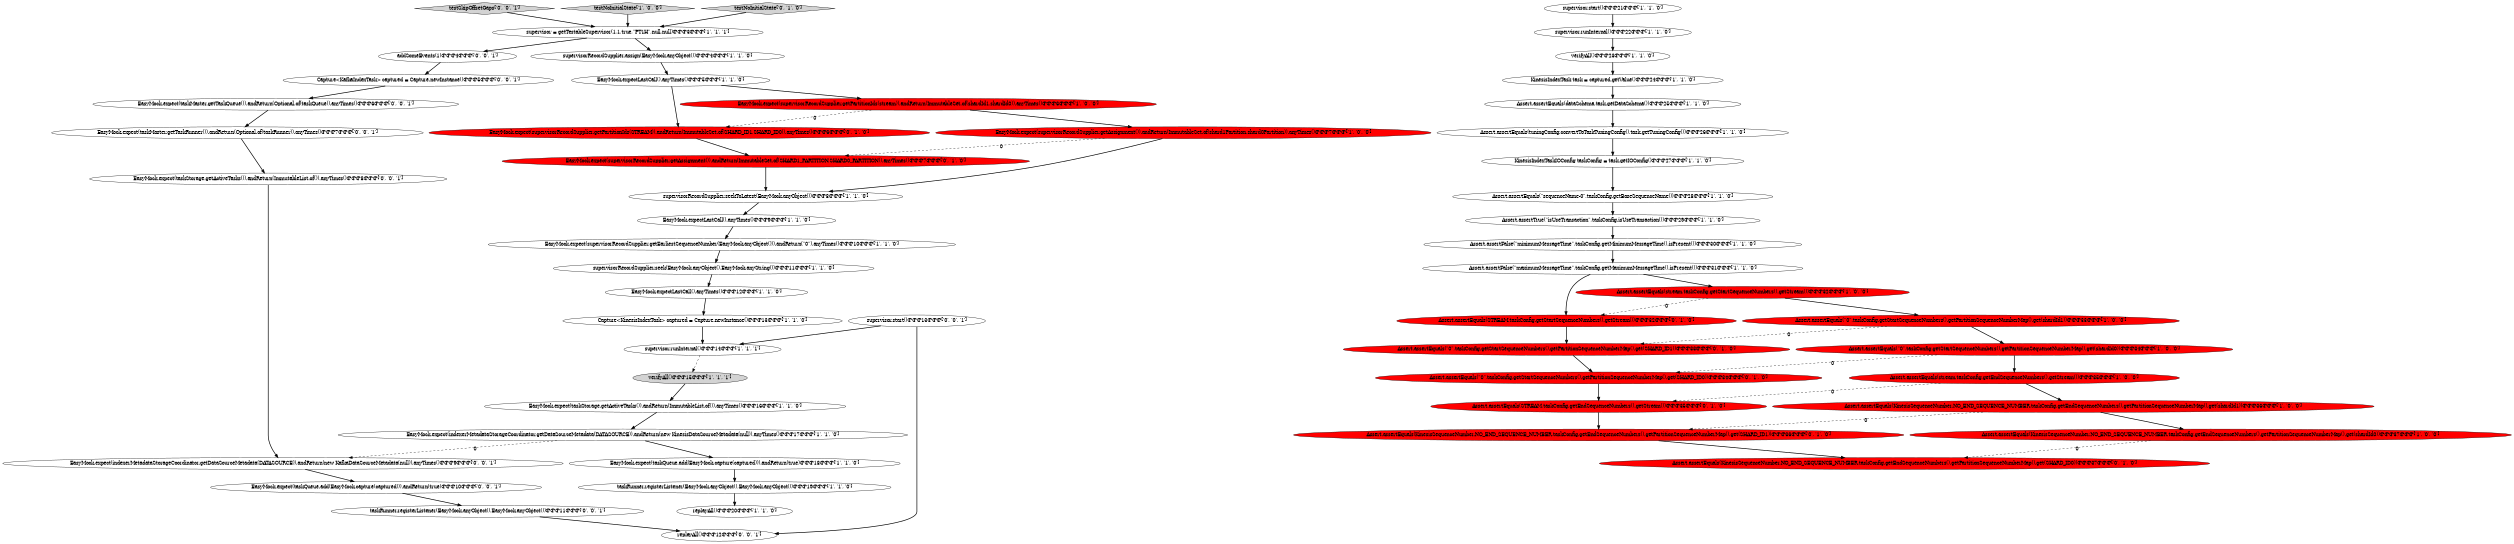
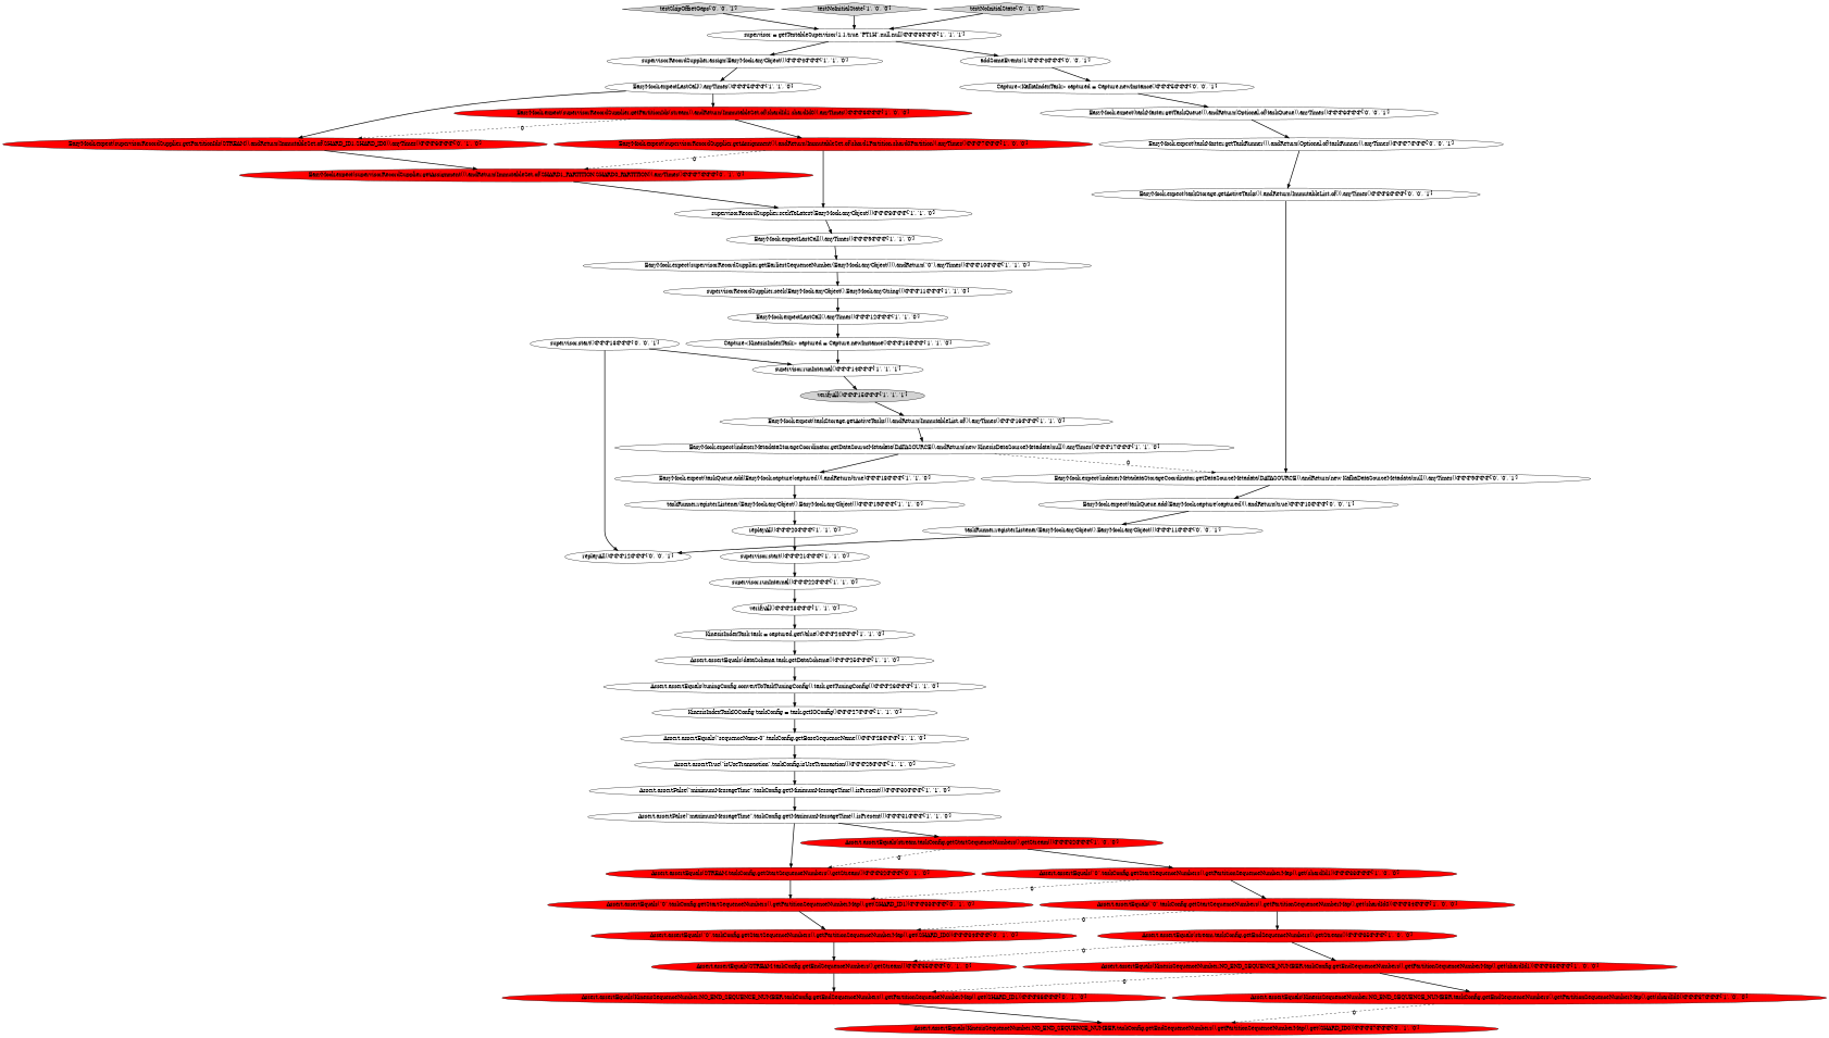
  digraph {
    node [fillcolor=white shape=ellipse style=filled]
    edge [style=bold]
    n1 [label="EasyMock.expect(taskQueue.add(EasyMock.capture(captured))).andReturn(true)@@@10@@@['0', '0', '1']"]
    n2 [label="taskRunner.registerListener(EasyMock.anyObject(),EasyMock.anyObject())@@@11@@@['0', '0', '1']"]
    n3 [label="replayAll()@@@12@@@['0', '0', '1']"]
    n4 [fillcolor=red label="Assert.assertEquals(\"0\",taskConfig.getStartSequenceNumbers().getPartitionSequenceNumberMap().get(SHARD_ID0))@@@34@@@['0', '1', '0']"]
    n5 [fillcolor=red label="Assert.assertEquals(STREAM,taskConfig.getEndSequenceNumbers().getStream())@@@35@@@['0', '1', '0']"]
    n6 [fillcolor=red label="Assert.assertEquals(KinesisSequenceNumber.NO_END_SEQUENCE_NUMBER,taskConfig.getEndSequenceNumbers().getPartitionSequenceNumberMap().get(SHARD_ID1))@@@36@@@['0', '1', '0']"]
    n7 [label="EasyMock.expect(taskStorage.getActiveTasks()).andReturn(ImmutableList.of()).anyTimes()@@@8@@@['0', '0', '1']"]
    n8 [label="EasyMock.expect(indexerMetadataStorageCoordinator.getDataSourceMetadata(DATASOURCE)).andReturn(new KafkaDataSourceMetadata(null)).anyTimes()@@@9@@@['0', '0', '1']"]
    n9 [fillcolor=red label="Assert.assertEquals(KinesisSequenceNumber.NO_END_SEQUENCE_NUMBER,taskConfig.getEndSequenceNumbers().getPartitionSequenceNumberMap().get(shardId1))@@@36@@@['1', '0', '0']"]
    n10 [fillcolor=red label="Assert.assertEquals(KinesisSequenceNumber.NO_END_SEQUENCE_NUMBER,taskConfig.getEndSequenceNumbers().getPartitionSequenceNumberMap().get(shardId0))@@@37@@@['1', '0', '0']"]
    n11 [fillcolor=red label="Assert.assertEquals(KinesisSequenceNumber.NO_END_SEQUENCE_NUMBER,taskConfig.getEndSequenceNumbers().getPartitionSequenceNumberMap().get(SHARD_ID0))@@@37@@@['0', '1', '0']"]
    n12 [label="EasyMock.expect(taskQueue.add(EasyMock.capture(captured))).andReturn(true)@@@18@@@['1', '1', '0']"]
    n13 [label="taskRunner.registerListener(EasyMock.anyObject(),EasyMock.anyObject())@@@19@@@['1', '1', '0']"]
    n14 [label="replayAll()@@@20@@@['1', '1', '0']"]
    n15 [label="Assert.assertFalse(\"minimumMessageTime\",taskConfig.getMinimumMessageTime().isPresent())@@@30@@@['1', '1', '0']"]
    n16 [label="Assert.assertFalse(\"maximumMessageTime\",taskConfig.getMaximumMessageTime().isPresent())@@@31@@@['1', '1', '0']"]
    n17 [fillcolor=red label="Assert.assertEquals(stream,taskConfig.getStartSequenceNumbers().getStream())@@@32@@@['1', '0', '0']"]
    n18 [fillcolor=red label="Assert.assertEquals(STREAM,taskConfig.getStartSequenceNumbers().getStream())@@@32@@@['0', '1', '0']"]
    n19 [label="supervisorRecordSupplier.seekToLatest(EasyMock.anyObject())@@@8@@@['1', '1', '0']"]
    n20 [label="EasyMock.expectLastCall().anyTimes()@@@9@@@['1', '1', '0']"]
    n21 [label="EasyMock.expect(supervisorRecordSupplier.getEarliestSequenceNumber(EasyMock.anyObject())).andReturn(\"0\").anyTimes()@@@10@@@['1', '1', '0']"]
    n22 [label="Assert.assertTrue(\"isUseTransaction\",taskConfig.isUseTransaction())@@@29@@@['1', '1', '0']"]
    n23 [fillcolor=red label="Assert.assertEquals(\"0\",taskConfig.getStartSequenceNumbers().getPartitionSequenceNumberMap().get(shardId1))@@@33@@@['1', '0', '0']"]
    n24 [fillcolor=red label="Assert.assertEquals(\"0\",taskConfig.getStartSequenceNumbers().getPartitionSequenceNumberMap().get(SHARD_ID1))@@@33@@@['0', '1', '0']"]
    n25 [fillcolor=red label="Assert.assertEquals(\"0\",taskConfig.getStartSequenceNumbers().getPartitionSequenceNumberMap().get(shardId0))@@@34@@@['1', '0', '0']"]
    n26 [label="addSomeEvents(1)@@@4@@@['0', '0', '1']"]
    n27 [label="Capture<KafkaIndexTask> captured = Capture.newInstance()@@@5@@@['0', '0', '1']"]
    n28 [label="EasyMock.expect(taskMaster.getTaskQueue()).andReturn(Optional.of(taskQueue)).anyTimes()@@@6@@@['0', '0', '1']"]
    n29 [label="supervisorRecordSupplier.seek(EasyMock.anyObject(),EasyMock.anyString())@@@11@@@['1', '1', '0']"]
    n30 [fillcolor=lightgray label="testSkipOffsetGaps['0', '0', '1']" shape=diamond]
    n31 [label="supervisor = getTestableSupervisor(1,1,true,\"PT1H\",null,null)@@@3@@@['1', '1', '1']"]
    n32 [label="supervisorRecordSupplier.assign(EasyMock.anyObject())@@@4@@@['1', '1', '0']"]
    n33 [fillcolor=red label="EasyMock.expect(supervisorRecordSupplier.getPartitionIds(stream)).andReturn(ImmutableSet.of(shardId1,shardId0)).anyTimes()@@@6@@@['1', '0', '0']"]
    n34 [fillcolor=red label="EasyMock.expect(supervisorRecordSupplier.getPartitionIds(STREAM)).andReturn(ImmutableSet.of(SHARD_ID1,SHARD_ID0)).anyTimes()@@@6@@@['0', '1', '0']"]
    n35 [fillcolor=red label="EasyMock.expect(supervisorRecordSupplier.getAssignment()).andReturn(ImmutableSet.of(shard1Partition,shard0Partition)).anyTimes()@@@7@@@['1', '0', '0']"]
    n36 [fillcolor=red label="EasyMock.expect(supervisorRecordSupplier.getAssignment()).andReturn(ImmutableSet.of(SHARD1_PARTITION,SHARD0_PARTITION)).anyTimes()@@@7@@@['0', '1', '0']"]
    n37 [label="EasyMock.expect(taskMaster.getTaskRunner()).andReturn(Optional.of(taskRunner)).anyTimes()@@@7@@@['0', '0', '1']"]
    n38 [label="Assert.assertEquals(tuningConfig.convertToTaskTuningConfig(),task.getTuningConfig())@@@26@@@['1', '1', '0']"]
    n39 [label="KinesisIndexTaskIOConfig taskConfig = task.getIOConfig()@@@27@@@['1', '1', '0']"]
    n40 [label="Assert.assertEquals(\"sequenceName-0\",taskConfig.getBaseSequenceName())@@@28@@@['1', '1', '0']"]
    n41 [label="Capture<KinesisIndexTask> captured = Capture.newInstance()@@@13@@@['1', '1', '0']"]
    n42 [label="supervisor.runInternal()@@@14@@@['1', '1', '1']"]
    n43 [fillcolor=lightgray label="verifyAll()@@@15@@@['1', '1', '1']"]
    n44 [label="EasyMock.expect(indexerMetadataStorageCoordinator.getDataSourceMetadata(DATASOURCE)).andReturn(new KinesisDataSourceMetadata(null)).anyTimes()@@@17@@@['1', '1', '0']"]
    n45 [label="KinesisIndexTask task = captured.getValue()@@@24@@@['1', '1', '0']"]
    n46 [label="Assert.assertEquals(dataSchema,task.getDataSchema())@@@25@@@['1', '1', '0']"]
    n47 [label="EasyMock.expect(taskStorage.getActiveTasks()).andReturn(ImmutableList.of()).anyTimes()@@@16@@@['1', '1', '0']"]
    n48 [fillcolor=red label="Assert.assertEquals(stream,taskConfig.getEndSequenceNumbers().getStream())@@@35@@@['1', '0', '0']"]
    n49 [label="supervisor.start()@@@21@@@['1', '1', '0']"]
    n50 [label="supervisor.runInternal()@@@22@@@['1', '1', '0']"]
    n51 [label="EasyMock.expectLastCall().anyTimes()@@@12@@@['1', '1', '0']"]
    n52 [label="EasyMock.expectLastCall().anyTimes()@@@5@@@['1', '1', '0']"]
    n53 [label="supervisor.start()@@@13@@@['0', '0', '1']"]
    n54 [label="verifyAll()@@@23@@@['1', '1', '0']"]
    n55 [fillcolor=lightgray label="testNoInitialState['1', '0', '0']" shape=diamond]
    n56 [fillcolor=lightgray label="testNoInitialState['0', '1', '0']" shape=diamond]
    n1 -> n2
    n2 -> n3
    n4 -> n5
    n5 -> n6
    n6 -> n11
    n7 -> n8
    n8 -> n1
    n9 -> n6 [label=0 style=dashed]
    n9 -> n10
    n10 -> n11 [label=0 style=dashed]
    n12 -> n13
    n13 -> n14
+   n14 -> n49
    n15 -> n16
    n16 -> n17
    n16 -> n18
    n17 -> n18 [label=0 style=dashed]
    n17 -> n23
    n18 -> n24
    n19 -> n20
    n20 -> n21
    n21 -> n29
    n22 -> n15
    n23 -> n24 [label=0 style=dashed]
    n23 -> n25
    n24 -> n4
    n25 -> n4 [label=0 style=dashed]
    n25 -> n48
    n26 -> n27
    n27 -> n28
    n28 -> n37
    n29 -> n51
    n30 -> n31
    n31 -> n26
    n31 -> n32
    n32 -> n52
    n33 -> n34 [label=0 style=dashed]
    n33 -> n35
    n34 -> n36
    n35 -> n19
    n35 -> n36 [label=0 style=dashed]
    n36 -> n19
    n37 -> n7
    n38 -> n39
    n39 -> n40
    n40 -> n22
    n41 -> n42
-   n42 -> n43 [style=dashed]
+   n42 -> n43
    n43 -> n47
    n44 -> n8 [label=0 style=dashed]
    n44 -> n12
    n45 -> n46
    n46 -> n38
    n47 -> n44
    n48 -> n5 [label=0 style=dashed]
    n48 -> n9
    n49 -> n50
    n50 -> n54
    n51 -> n41
    n52 -> n33
    n52 -> n34
    n53 -> n3
    n53 -> n42
    n54 -> n45
    n55 -> n31
    n56 -> n31
  }
